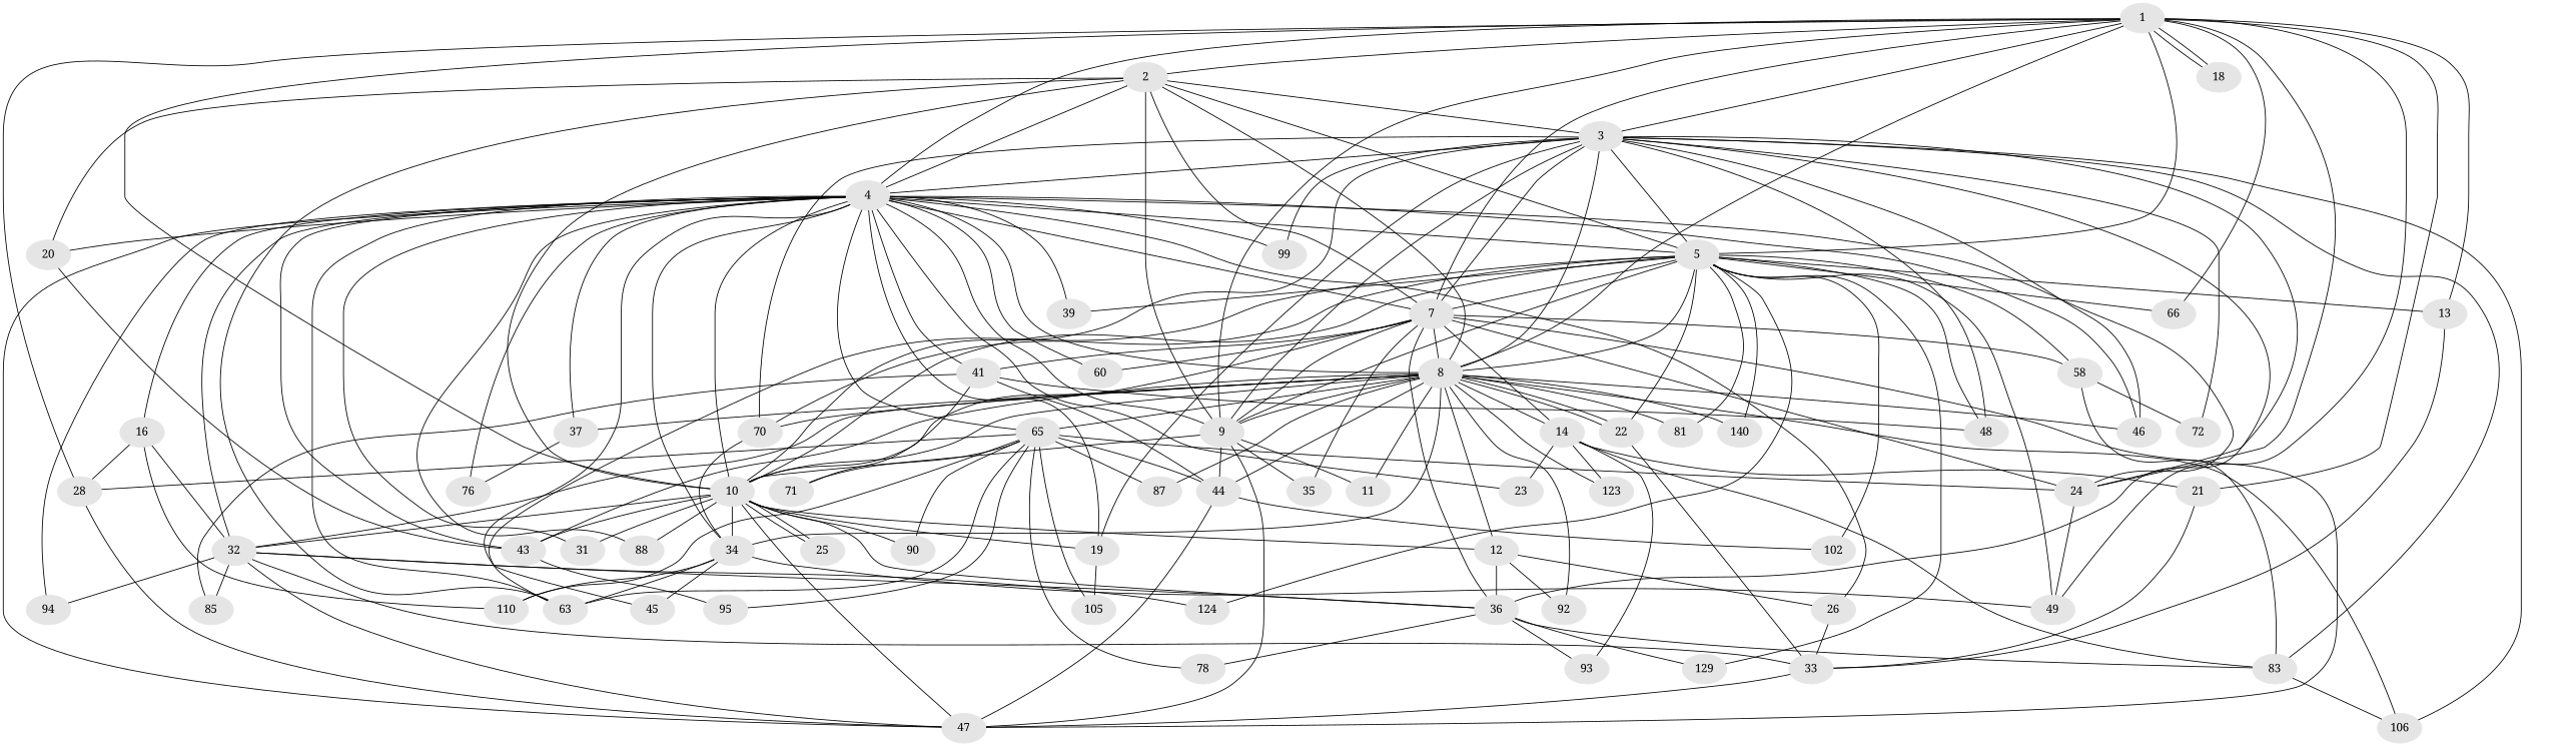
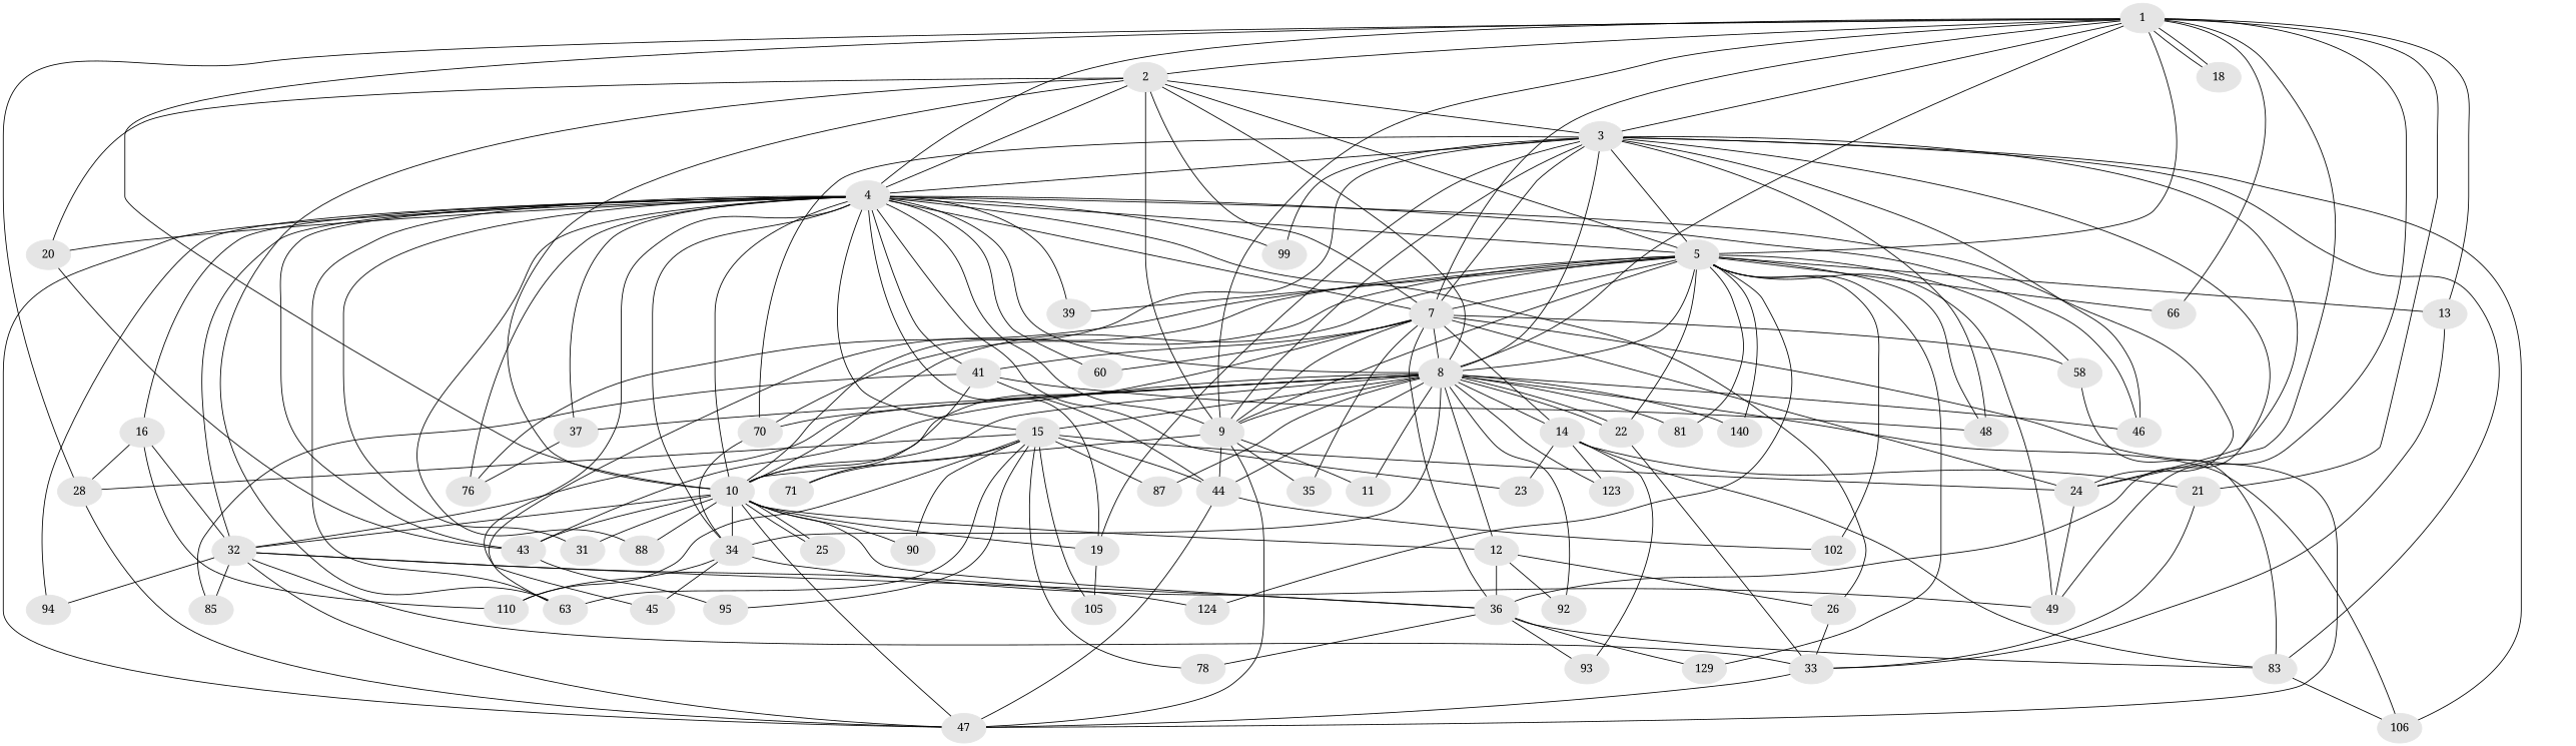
  graph {
    fontname="Noto Serif"
    node [color=gray90 fontname="Noto Serif" style=filled]
    edge [fontname="Noto Serif"]
    2 [super="+27"]
    3
    4 [super="+64+117+114+125+136+54+6+73+67"]
    5
    7 [super="+86"]
    8 [super="+17+38"]
    9 [super="+59+68"]
    10 [super="+96"]
    20
    63 [super="+107+120"]
    1
    13
    18
    21 [super="+103"]
    24 [super="+132+42"]
    28 [super="+89+138"]
    49 [super="+50+98"]
    66
    19 [super="+74"]
    n20 [label=70 super="+127"]
    36 [super="+51+61"]
    46 [super="+115"]
    48 [super="+53"]
-   72
    83 [super="+100"]
    99
    106 [super="+111"]
-   15 [super="+62" label=65]
+   15 [super="+62"]
    16
    23
    26
    31
    32 [super="+80+91+75+84"]
    34 [super="+112+55+101+56"]
    37
    39
    41
    43 [super="+57"]
    45
    47 [super="+52+82"]
    60
    76
    88
    94
    22 [super="+65+69"]
    58
    81
    102
    124
    129
    140
    14
    35
    11
    12
    44 [super="+104"]
    87
    92
    123
    25
    90
    33
    105
    93
    78
    71
    95
    110 [super="+116"]
    85
    2 -- 3
    2 -- 4 [weight=2]
    2 -- 5
    2 -- 7
    2 -- 8
    2 -- 9 [weight=2]
    2 -- 10
    2 -- 20 [weight=2]
    2 -- 63
    3 -- 4 [weight=2]
    3 -- 5
    3 -- 7
    3 -- 8
    3 -- 9
    3 -- 10
    3 -- 24
    3 -- 19
    3 -- n20
    3 -- 36
    3 -- 46
    3 -- 48 [weight=2]
-   3 -- 72
    3 -- 83
    3 -- 99
    3 -- 106
    4 -- 5 [weight=5]
    4 -- 7 [weight=2]
    4 -- 8 [weight=3]
    4 -- 9 [weight=3]
    4 -- 10 [weight=7]
    4 -- 20 [weight=2]
    4 -- 63
    4 -- 24 [weight=2]
    4 -- 19
    4 -- 46 [weight=2]
    4 -- 99
    4 -- 15 [weight=3]
    4 -- 16 [weight=2]
    4 -- 23
    4 -- 26
    4 -- 31
    4 -- 32
    4 -- 34 [weight=2]
    4 -- 37
    4 -- 39
    4 -- 41
    4 -- 43
    4 -- 45
    4 -- 47
    4 -- 60
    4 -- 76
    4 -- 88
    4 -- 94
    5 -- 7
    5 -- 8
    5 -- 9
    5 -- 10
    5 -- 63
    5 -- 13
    5 -- 49
    5 -- 66
    5 -- n20
    5 -- 48
    5 -- 39
+   5 -- 76
    5 -- 22
    5 -- 58
    5 -- 81
    5 -- 102
    5 -- 124
    5 -- 129
    5 -- 140
    7 -- 8
    7 -- 9
    7 -- 10
    7 -- 24 [weight=2]
    7 -- 36
    7 -- 41
    7 -- 47
    7 -- 60
    7 -- 58
    7 -- 14
    7 -- 35
    8 -- 9
    8 -- 10 [weight=2]
    8 -- n20
    8 -- 46
    8 -- 106
    8 -- 15
    8 -- 32
    8 -- 34
    8 -- 37
    8 -- 43
    8 -- 22
    8 -- 22
    8 -- 81
    8 -- 140
    8 -- 14 [weight=2]
    8 -- 11
    8 -- 12
    8 -- 44
    8 -- 87
    8 -- 92
    8 -- 123
    9 -- 10 [weight=2]
    9 -- 47
    9 -- 35
    9 -- 11
    9 -- 44
    10 -- 19
    10 -- 36
    10 -- 31
    10 -- 32 [weight=2]
    10 -- 34 [weight=2]
    10 -- 43
    10 -- 47
    10 -- 88
    10 -- 12
    10 -- 25
    10 -- 25
    10 -- 90
    20 -- 43
    1 -- 2
    1 -- 3
    1 -- 4 [weight=2]
    1 -- 5
    1 -- 7
    1 -- 8
    1 -- 9
    1 -- 10
    1 -- 13
    1 -- 18
    1 -- 18
    1 -- 21
    1 -- 24
    1 -- 28
    1 -- 49
    1 -- 66
    13 -- 33
    21 -- 33
    24 -- 49
    28 -- 47
    19 -- 105
    n20 -- 34
    36 -- 83
    36 -- 129
    36 -- 93
    36 -- 78
    83 -- 106
    15 -- 63
    15 -- 24
    15 -- 28
    15 -- 44
    15 -- 87
    15 -- 90
    15 -- 105
    15 -- 78
    15 -- 71
    15 -- 95
    15 -- 110
    16 -- 28
    16 -- 32
    16 -- 110
    26 -- 33
    32 -- 36
    32 -- 47
    32 -- 94
    32 -- 124
    32 -- 33
    32 -- 85
-   34 -- 63
    34 -- 49
    34 -- 45
    34 -- 110
    37 -- 76
    41 -- 48
    41 -- 44
    41 -- 71
    41 -- 85
    43 -- 95
    22 -- 33
-   58 -- 72
    58 -- 83
    14 -- 21
    14 -- 83
    14 -- 23
    14 -- 123
    14 -- 93
    12 -- 36
    12 -- 26
    12 -- 92
    44 -- 47
    44 -- 102
    33 -- 47
  }
